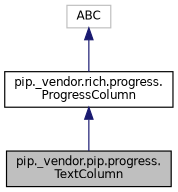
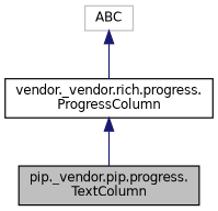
  digraph {
    node [color=black fillcolor=white fontname=Helvetica fontsize=10 shape=record style=filled]
    edge [color=midnightblue dir=back fontname=Helvetica fontsize=10 labelfontname=Helvetica labelfontsize=10 style=solid]
    n1 [fillcolor=grey75 fontcolor=black height=0.2 label="pip._vendor.pip.progress.\lTextColumn" width=0.4]
-   n2 [height=0.2 label="pip._vendor.rich.progress.\lProgressColumn" width=0.4]
+   n2 [height=0.2 label="vendor._vendor.rich.progress.\lProgressColumn" width=0.4]
    n3 [color=grey75 height=0.2 label=ABC width=0.4]
    n2 -> n1
    n3 -> n2
  }
